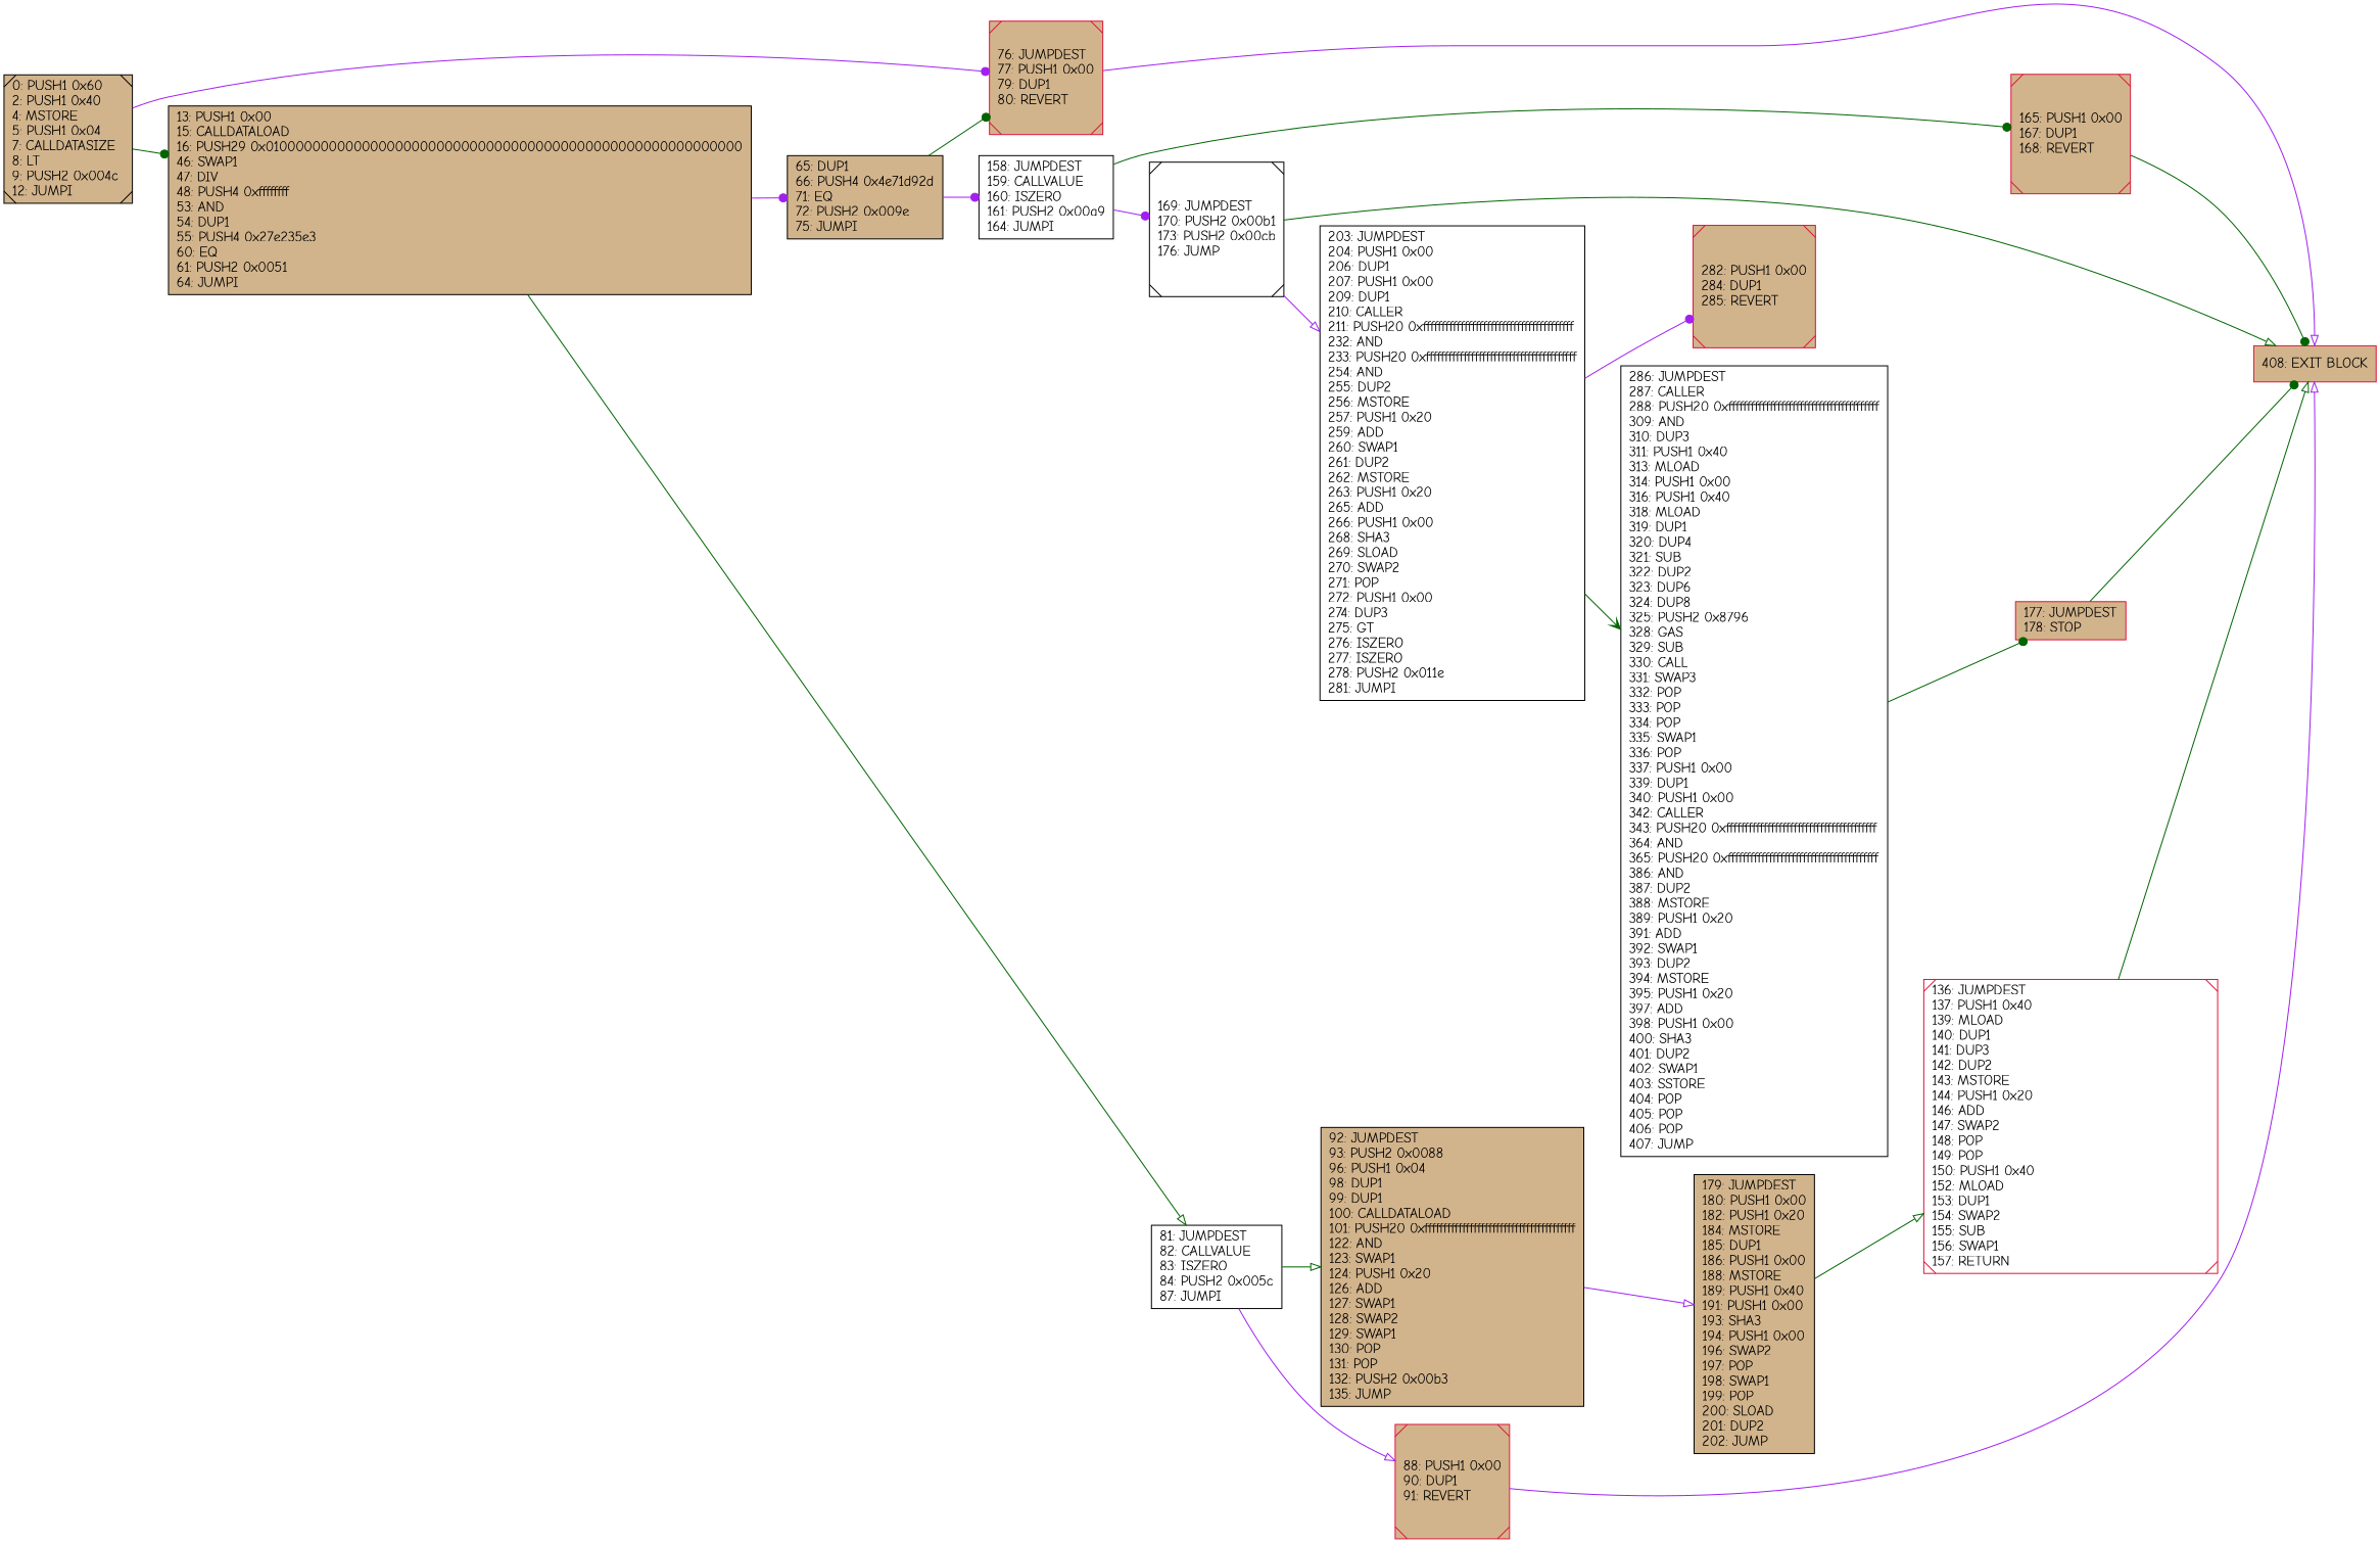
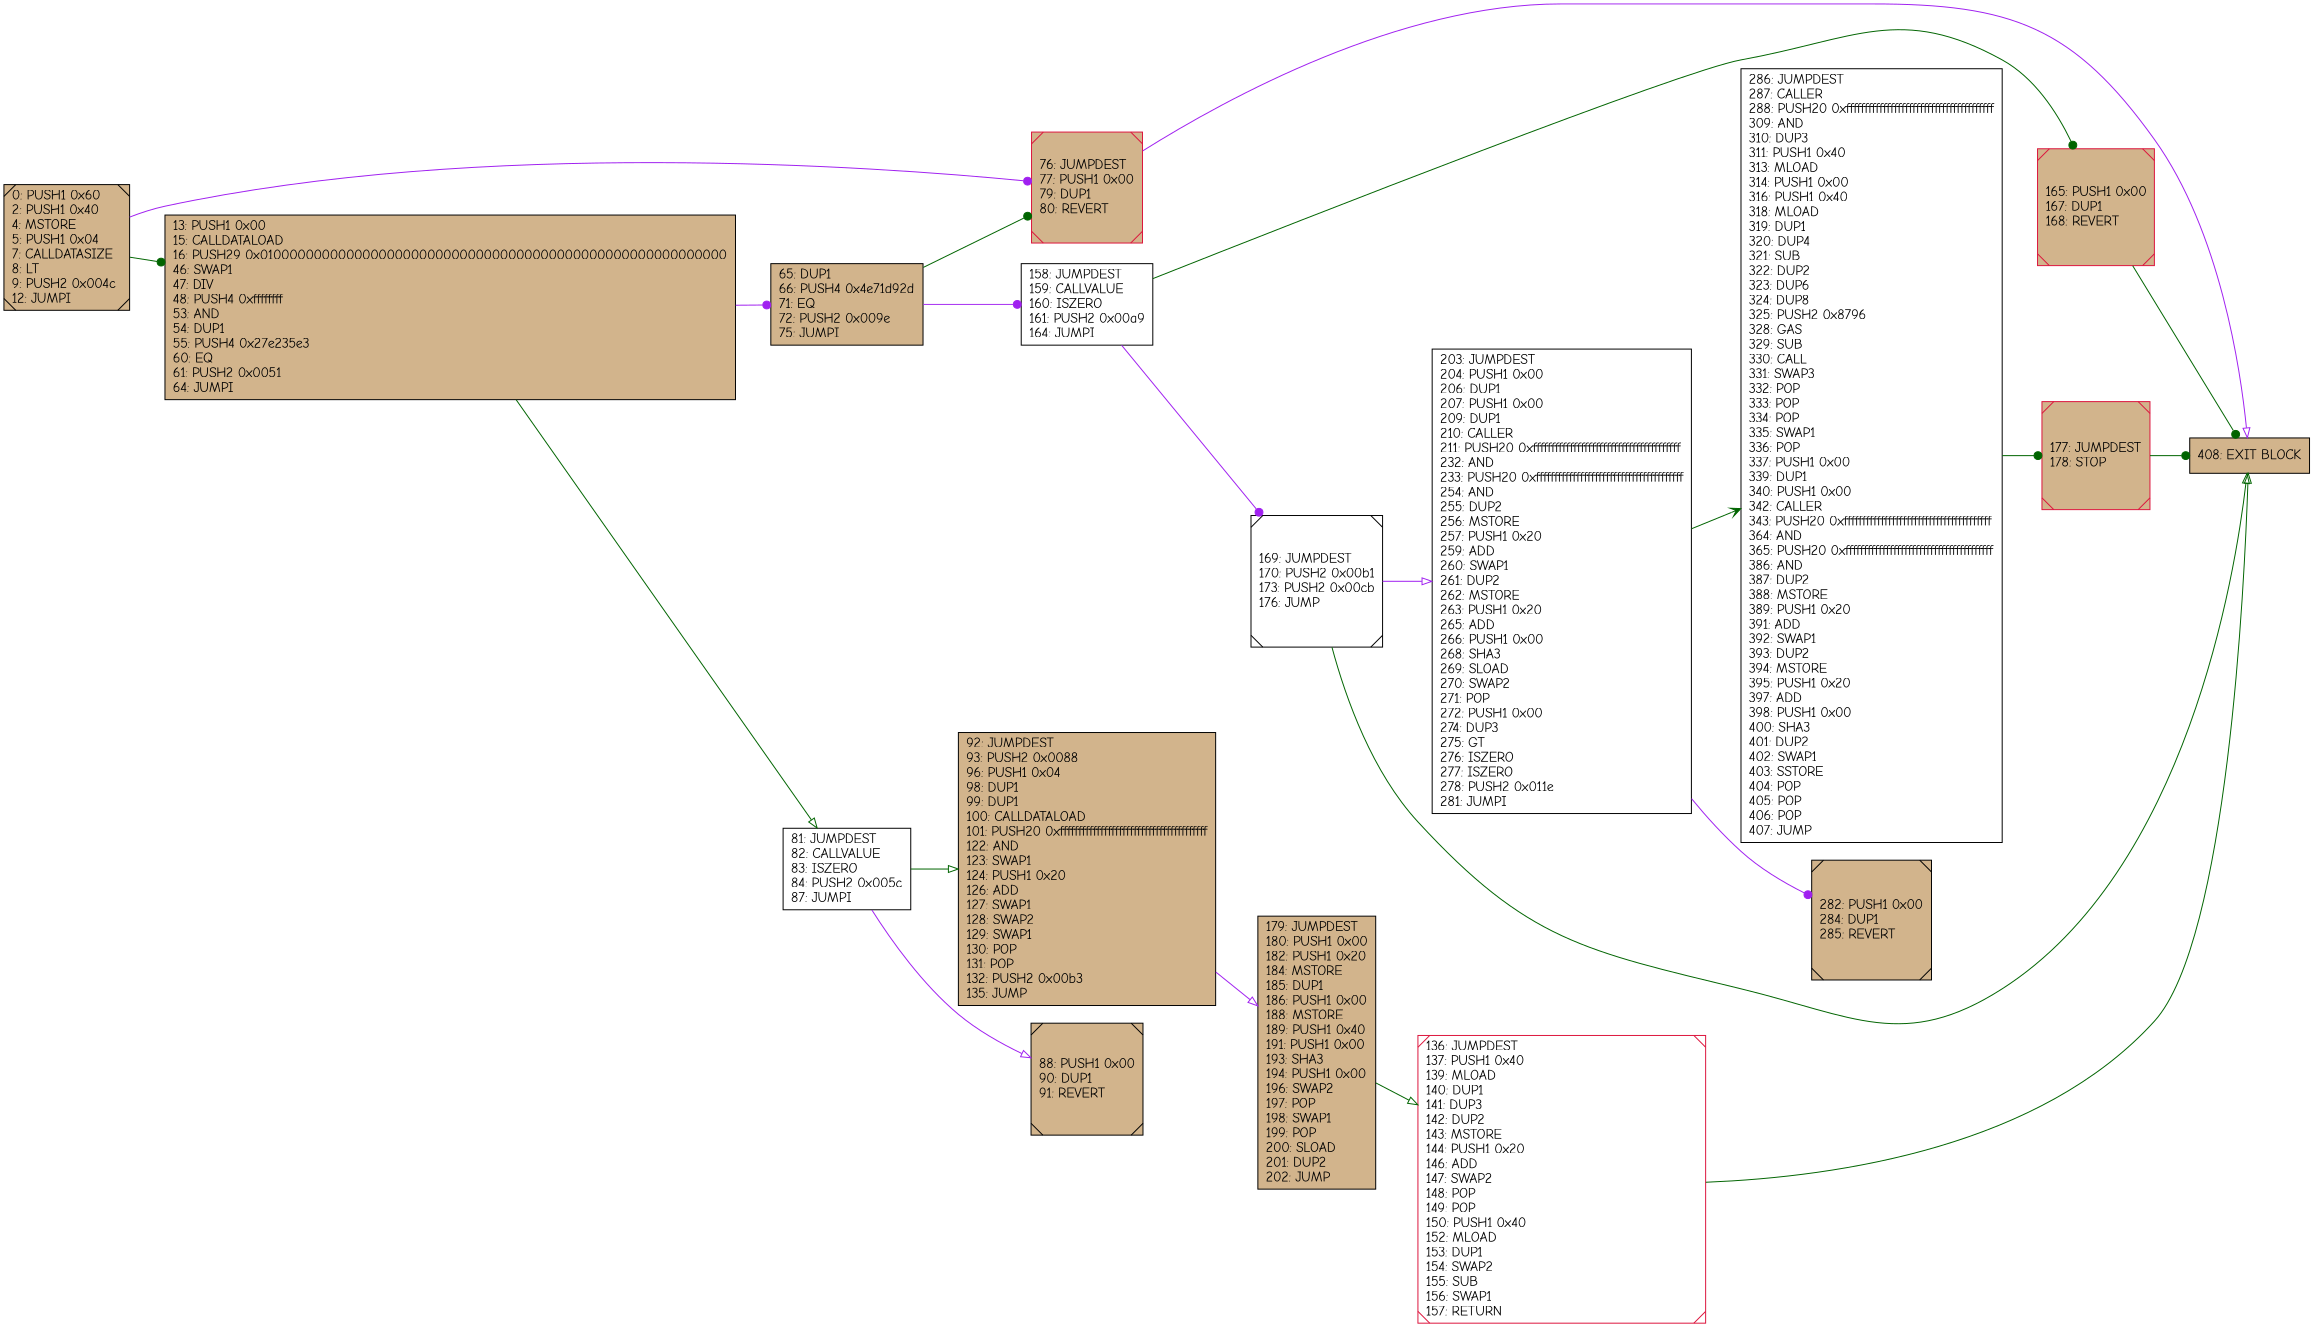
  digraph {
    fontname="Comic Neue"
    rankdir=LR
    node [color=black fillcolor=tan fontcolor=black fontname="Comic Neue" shape=box style=filled]
    edge [arrowhead=dot color=darkgreen fontname="Comic Neue"]
    n1 [fillcolor=white label="286: JUMPDEST\l287: CALLER\l288: PUSH20 0xffffffffffffffffffffffffffffffffffffffff\l309: AND\l310: DUP3\l311: PUSH1 0x40\l313: MLOAD\l314: PUSH1 0x00\l316: PUSH1 0x40\l318: MLOAD\l319: DUP1\l320: DUP4\l321: SUB\l322: DUP2\l323: DUP6\l324: DUP8\l325: PUSH2 0x8796\l328: GAS\l329: SUB\l330: CALL\l331: SWAP3\l332: POP\l333: POP\l334: POP\l335: SWAP1\l336: POP\l337: PUSH1 0x00\l339: DUP1\l340: PUSH1 0x00\l342: CALLER\l343: PUSH20 0xffffffffffffffffffffffffffffffffffffffff\l364: AND\l365: PUSH20 0xffffffffffffffffffffffffffffffffffffffff\l386: AND\l387: DUP2\l388: MSTORE\l389: PUSH1 0x20\l391: ADD\l392: SWAP1\l393: DUP2\l394: MSTORE\l395: PUSH1 0x20\l397: ADD\l398: PUSH1 0x00\l400: SHA3\l401: DUP2\l402: SWAP1\l403: SSTORE\l404: POP\l405: POP\l406: POP\l407: JUMP\l"]
-   n2 [color=crimson label="177: JUMPDEST\l178: STOP\l"]
-   n3 [color=crimson label="408: EXIT BLOCK\l"]
+   n2 [color=crimson label="177: JUMPDEST\l178: STOP\l" shape=Msquare]
+   n3 [label="408: EXIT BLOCK\l"]
    n4 [color=crimson label="165: PUSH1 0x00\l167: DUP1\l168: REVERT\l" shape=Msquare]
    n5 [label="0: PUSH1 0x60\l2: PUSH1 0x40\l4: MSTORE\l5: PUSH1 0x04\l7: CALLDATASIZE\l8: LT\l9: PUSH2 0x004c\l12: JUMPI\l" shape=Msquare]
    n6 [color=crimson label="76: JUMPDEST\l77: PUSH1 0x00\l79: DUP1\l80: REVERT\l" shape=Msquare]
    n7 [label="13: PUSH1 0x00\l15: CALLDATALOAD\l16: PUSH29 0x0100000000000000000000000000000000000000000000000000000000\l46: SWAP1\l47: DIV\l48: PUSH4 0xffffffff\l53: AND\l54: DUP1\l55: PUSH4 0x27e235e3\l60: EQ\l61: PUSH2 0x0051\l64: JUMPI\l"]
    n8 [fillcolor=white label="81: JUMPDEST\l82: CALLVALUE\l83: ISZERO\l84: PUSH2 0x005c\l87: JUMPI\l"]
    n9 [label="65: DUP1\l66: PUSH4 0x4e71d92d\l71: EQ\l72: PUSH2 0x009e\l75: JUMPI\l"]
    n10 [label="179: JUMPDEST\l180: PUSH1 0x00\l182: PUSH1 0x20\l184: MSTORE\l185: DUP1\l186: PUSH1 0x00\l188: MSTORE\l189: PUSH1 0x40\l191: PUSH1 0x00\l193: SHA3\l194: PUSH1 0x00\l196: SWAP2\l197: POP\l198: SWAP1\l199: POP\l200: SLOAD\l201: DUP2\l202: JUMP\l"]
    n11 [color=crimson fillcolor=white label="136: JUMPDEST\l137: PUSH1 0x40\l139: MLOAD\l140: DUP1\l141: DUP3\l142: DUP2\l143: MSTORE\l144: PUSH1 0x20\l146: ADD\l147: SWAP2\l148: POP\l149: POP\l150: PUSH1 0x40\l152: MLOAD\l153: DUP1\l154: SWAP2\l155: SUB\l156: SWAP1\l157: RETURN\l" shape=Msquare]
-   n12 [color=crimson label="88: PUSH1 0x00\l90: DUP1\l91: REVERT\l" shape=Msquare]
+   n12 [label="88: PUSH1 0x00\l90: DUP1\l91: REVERT\l" shape=Msquare]
    n13 [label="92: JUMPDEST\l93: PUSH2 0x0088\l96: PUSH1 0x04\l98: DUP1\l99: DUP1\l100: CALLDATALOAD\l101: PUSH20 0xffffffffffffffffffffffffffffffffffffffff\l122: AND\l123: SWAP1\l124: PUSH1 0x20\l126: ADD\l127: SWAP1\l128: SWAP2\l129: SWAP1\l130: POP\l131: POP\l132: PUSH2 0x00b3\l135: JUMP\l"]
    n14 [fillcolor=white label="203: JUMPDEST\l204: PUSH1 0x00\l206: DUP1\l207: PUSH1 0x00\l209: DUP1\l210: CALLER\l211: PUSH20 0xffffffffffffffffffffffffffffffffffffffff\l232: AND\l233: PUSH20 0xffffffffffffffffffffffffffffffffffffffff\l254: AND\l255: DUP2\l256: MSTORE\l257: PUSH1 0x20\l259: ADD\l260: SWAP1\l261: DUP2\l262: MSTORE\l263: PUSH1 0x20\l265: ADD\l266: PUSH1 0x00\l268: SHA3\l269: SLOAD\l270: SWAP2\l271: POP\l272: PUSH1 0x00\l274: DUP3\l275: GT\l276: ISZERO\l277: ISZERO\l278: PUSH2 0x011e\l281: JUMPI\l"]
-   n15 [color=crimson label="282: PUSH1 0x00\l284: DUP1\l285: REVERT\l" shape=Msquare]
+   n15 [label="282: PUSH1 0x00\l284: DUP1\l285: REVERT\l" shape=Msquare]
    n16 [fillcolor=white label="158: JUMPDEST\l159: CALLVALUE\l160: ISZERO\l161: PUSH2 0x00a9\l164: JUMPI\l"]
    n17 [fillcolor=white label="169: JUMPDEST\l170: PUSH2 0x00b1\l173: PUSH2 0x00cb\l176: JUMP\l" shape=Msquare]
    n1 -> n2
    n2 -> n3
    n4 -> n3
    n5 -> n6 [color=purple]
    n5 -> n7
    n6 -> n3 [arrowhead=onormal color=purple]
    n7 -> n8 [arrowhead=onormal]
    n7 -> n9 [color=purple]
    n8 -> n12 [arrowhead=onormal color=purple]
    n8 -> n13 [arrowhead=onormal]
    n9 -> n6
    n9 -> n16 [color=purple]
    n10 -> n11 [arrowhead=onormal]
    n11 -> n3 [arrowhead=onormal]
-   n12 -> n3 [arrowhead=onormal color=purple]
    n13 -> n10 [arrowhead=onormal color=purple]
    n14 -> n1 [arrowhead=vee]
    n14 -> n15 [color=purple]
    n16 -> n4
    n16 -> n17 [color=purple]
    n17 -> n3 [arrowhead=onormal]
    n17 -> n14 [arrowhead=onormal color=purple]
  }
